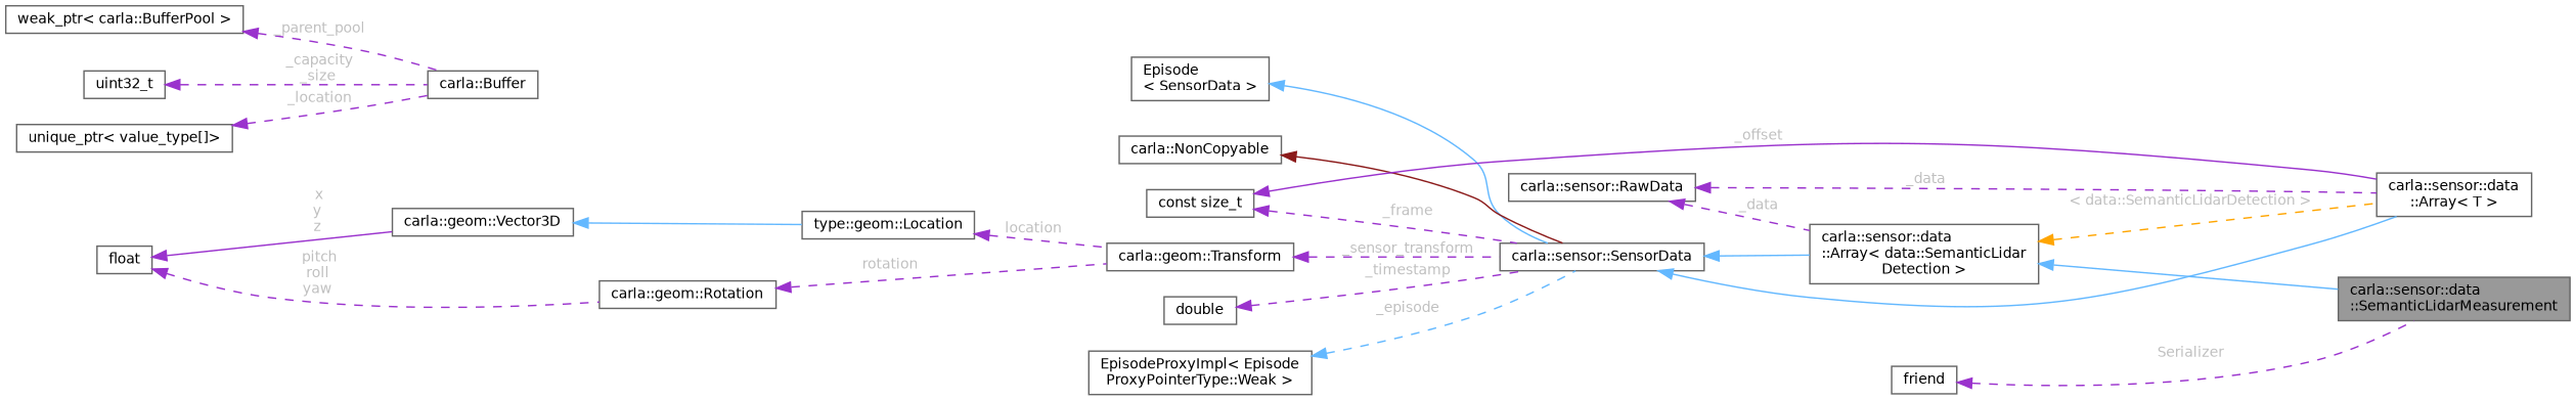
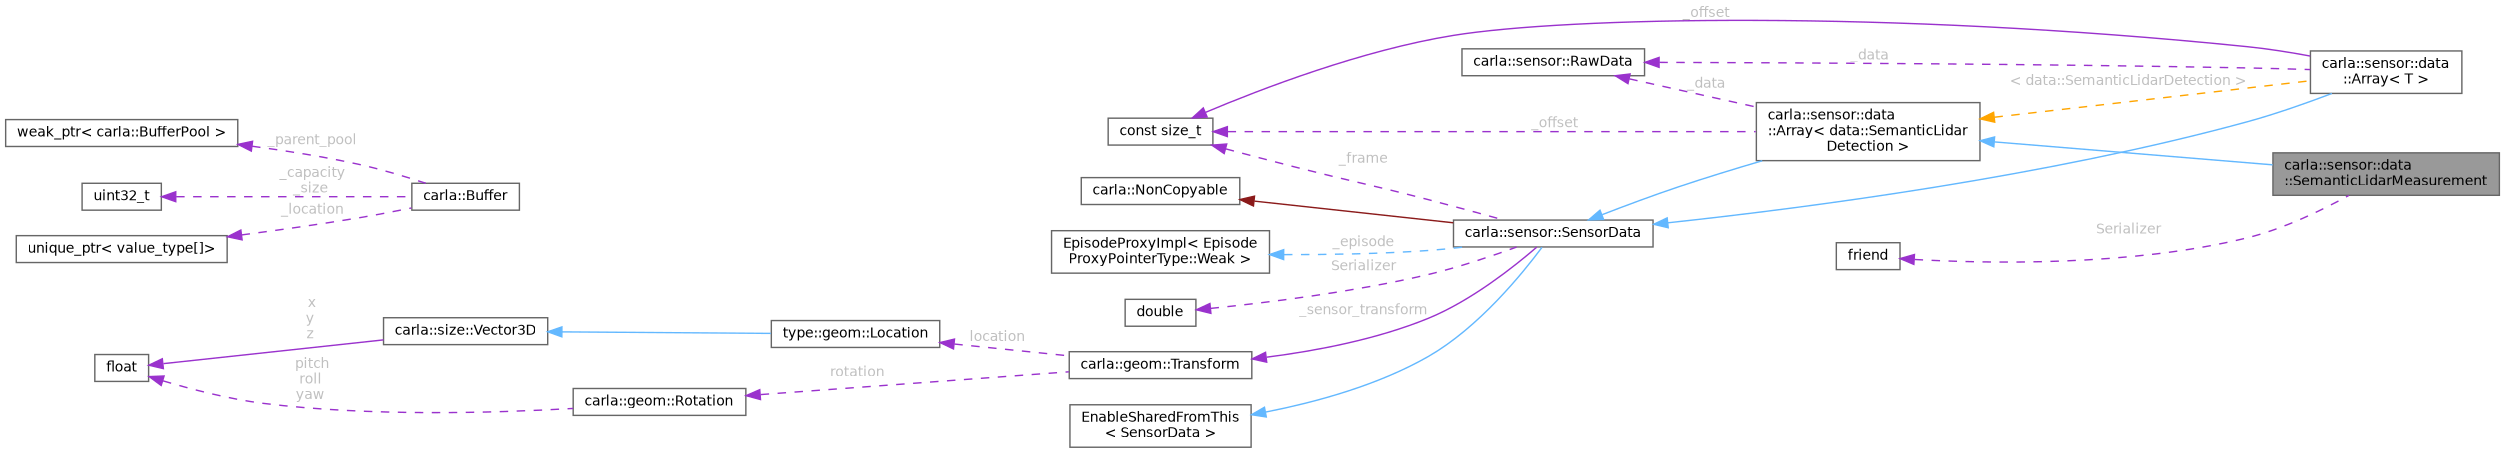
  digraph {
    rankdir=LR
    node [color=gray40 fillcolor=white fontname=Helvetica fontsize=10 shape=box style=filled]
    edge [color=darkorchid3 dir=back fontname=Helvetica fontsize=10 labelfontname=Helvetica labelfontsize=10 style=dashed fontcolor=grey]
    n1 [fillcolor=grey60 fontcolor=black height=0.2 label="carla::sensor::data\l::SemanticLidarMeasurement" width=0.4]
    n2 [height=0.2 label="carla::sensor::data\l::Array\< data::SemanticLidar\lDetection \>" width=0.4]
    n3 [height=0.2 label="carla::sensor::data\l::Array\< T \>" width=0.4]
    n4 [height=0.2 label="carla::sensor::SensorData" width=0.4]
-   n5 [height=0.2 label="Episode\l\< SensorData \>" width=0.4]
+   n5 [height=0.2 label="EnableSharedFromThis\l\< SensorData \>" width=0.4]
    n6 [height=0.2 label="carla::NonCopyable" width=0.4]
    n7 [height=0.2 label="EpisodeProxyImpl\< Episode\lProxyPointerType::Weak \>" width=0.4]
    n8 [height=0.2 label="const size_t" width=0.4]
    n9 [height=0.2 label=double width=0.4]
    n10 [height=0.2 label="carla::geom::Transform" width=0.4]
    n11 [height=0.2 label="type::geom::Location" width=0.4]
-   n12 [height=0.2 label="carla::geom::Vector3D" width=0.4]
+   n12 [height=0.2 label="carla::size::Vector3D" width=0.4]
    n13 [height=0.2 label=float width=0.4]
    n14 [height=0.2 label="carla::geom::Rotation" width=0.4]
    n15 [height=0.2 label="carla::sensor::RawData" width=0.4]
    n16 [height=0.2 label="carla::Buffer" width=0.4]
    n17 [height=0.2 label="weak_ptr\< carla::BufferPool \>" width=0.4]
    n18 [height=0.2 label=uint32_t width=0.4]
    n19 [height=0.2 label="unique_ptr\< value_type[]\>" width=0.4]
    n20 [height=0.2 label=friend width=0.4]
    n2 -> n1 [color=steelblue1 style=solid fontcolor=""]
    n2 -> n3 [color=orange label=" \< data::SemanticLidarDetection \>"]
    n4 -> n2 [color=steelblue1 style=solid fontcolor=""]
    n4 -> n3 [color=steelblue1 style=solid fontcolor=""]
    n5 -> n4 [color=steelblue1 style=solid fontcolor=""]
    n6 -> n4 [color=firebrick4 style=solid fontcolor=""]
    n7 -> n4 [color=steelblue1 label=" _episode"]
+   n8 -> n2 [label=" _offset"]
    n8 -> n3 [label=" _offset" style=solid]
    n8 -> n4 [label=" _frame"]
-   n9 -> n4 [label=" _timestamp"]
-   n10 -> n4 [label=" _sensor_transform"]
+   n9 -> n4 [label=" Serializer"]
+   n10 -> n4 [label=" _sensor_transform" style=solid]
    n11 -> n10 [label=" location"]
    n12 -> n11 [color=steelblue1 style=solid fontcolor=""]
    n13 -> n12 [label=" x\ny\nz" style=solid]
    n13 -> n14 [label=" pitch\nroll\nyaw"]
    n14 -> n10 [label=" rotation"]
    n15 -> n2 [label=" _data"]
    n15 -> n3 [label=" _data"]
    n17 -> n16 [label=" _parent_pool"]
    n18 -> n16 [label=" _capacity\n_size"]
    n19 -> n16 [label=" _location"]
    n20 -> n1 [label=" Serializer"]
  }
